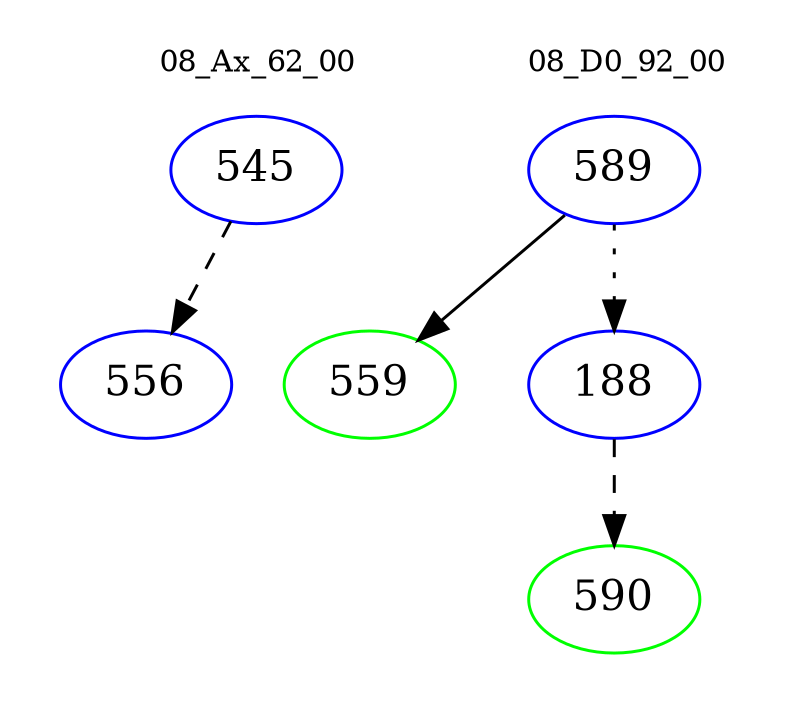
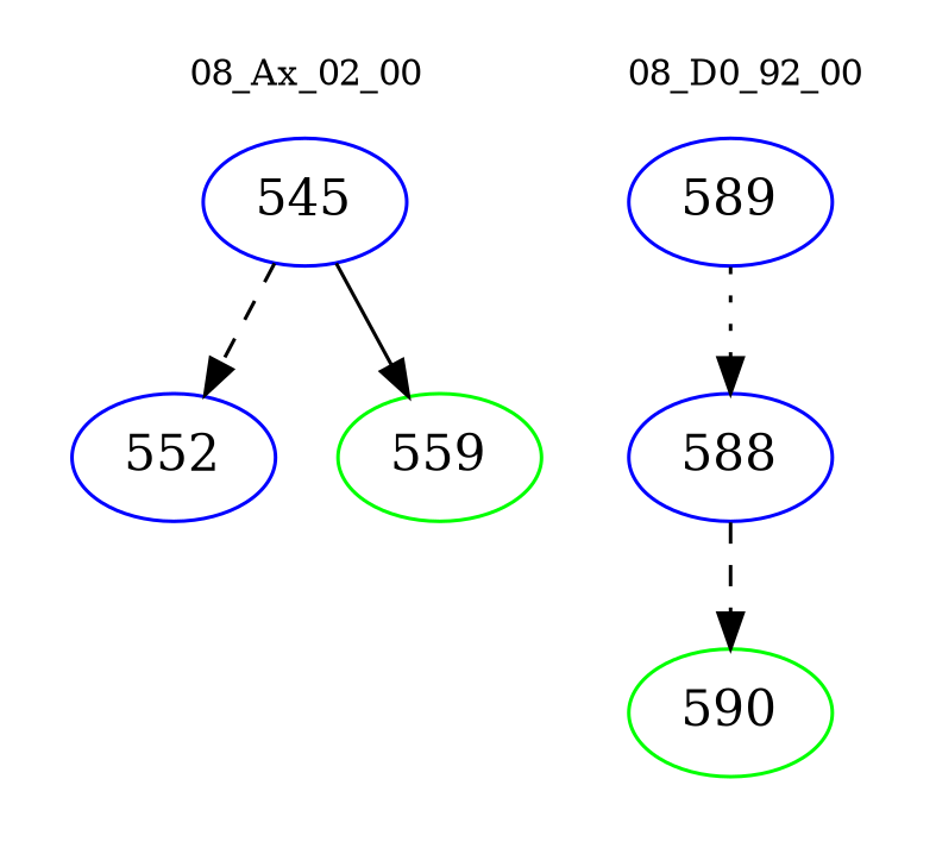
  digraph {
    node [color=blue]
    edge [color=black style=dashed]
    n1 [label=545]
-   n2 [label=556]
+   n2 [label=552]
    n3 [color=green label=559]
-   n4 [label=188]
+   n4 [label=588]
    n5 [color=green label=590]
    n6 [label=589]
    subgraph cluster_1 {
      color=white
      fontsize=10
-     label="08_Ax_62_00"
+     label="08_Ax_02_00"
      n1
      n2
      n3
    }
    subgraph cluster_2 {
      color=white
      fontsize=10
      label="08_D0_92_00"
      n4
      n5
      n6
    }
    n1 -> n2
-   n6 -> n3 [style=solid]
+   n1 -> n3 [style=solid]
    n4 -> n5
    n6 -> n4 [style=dotted]
  }
